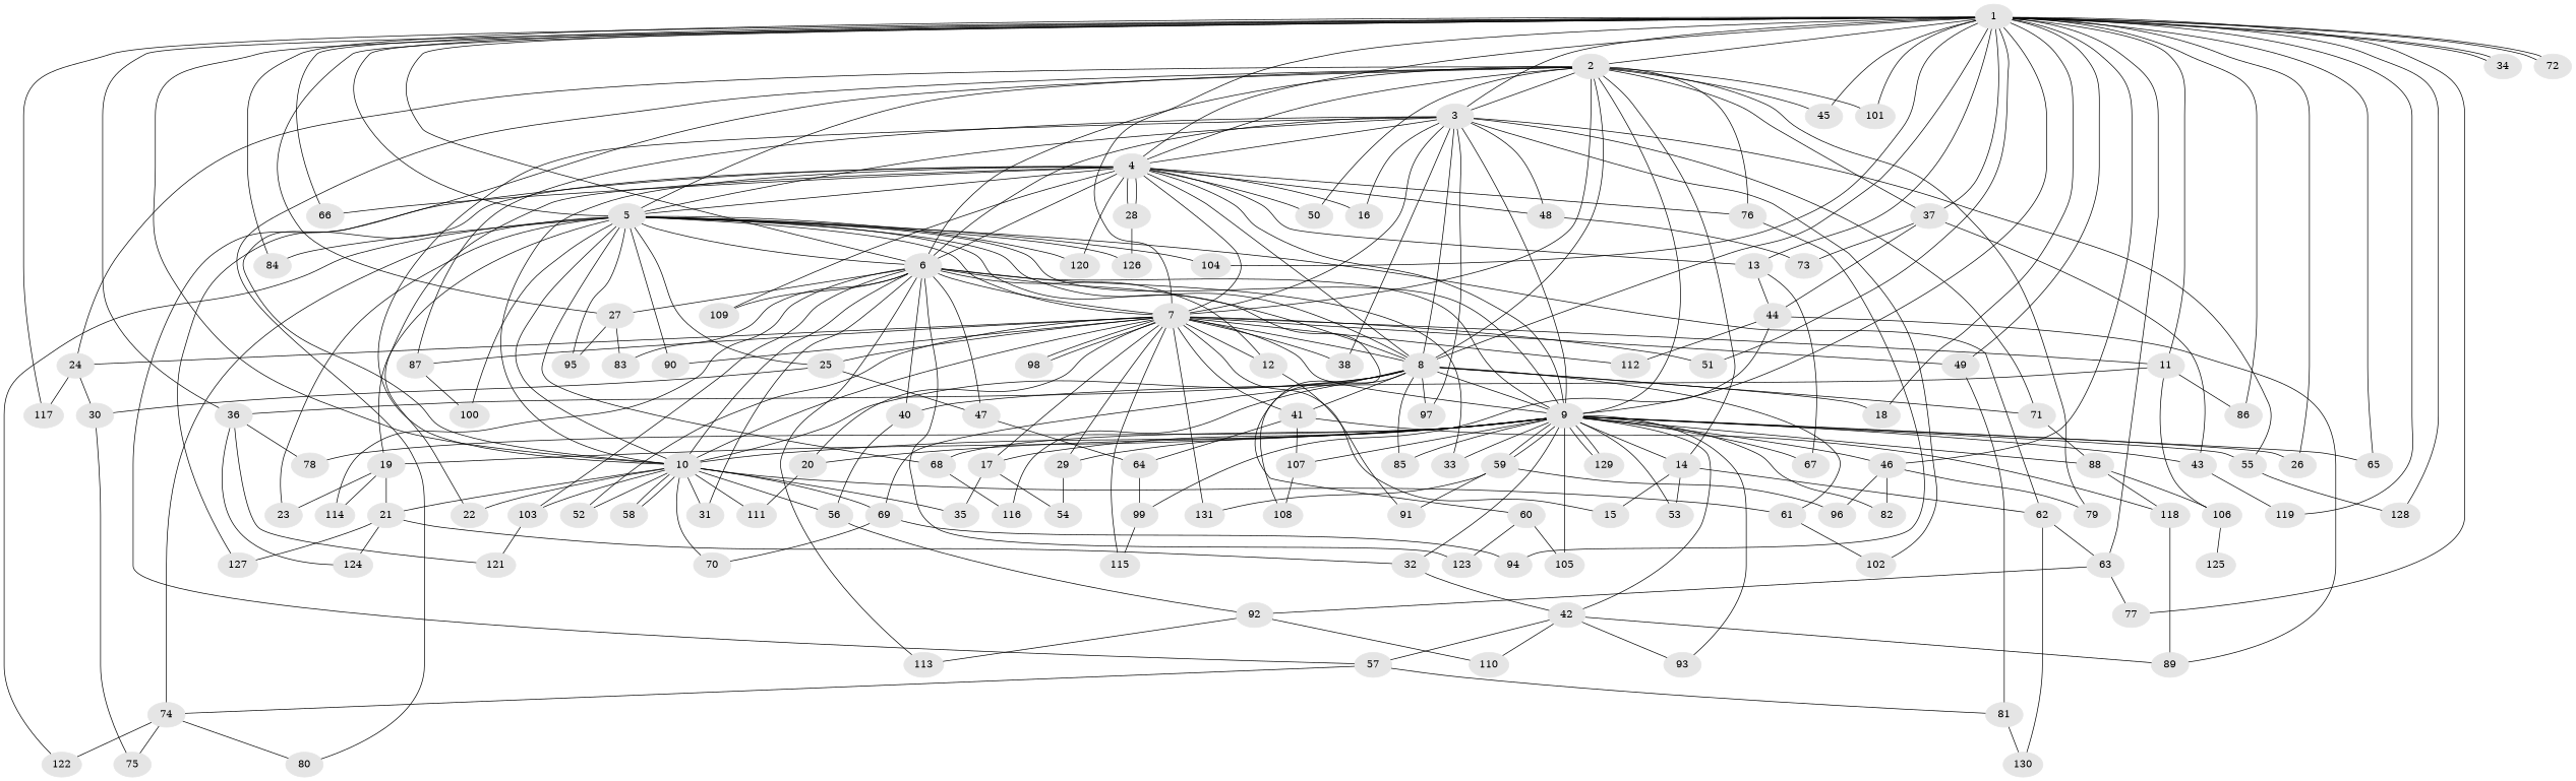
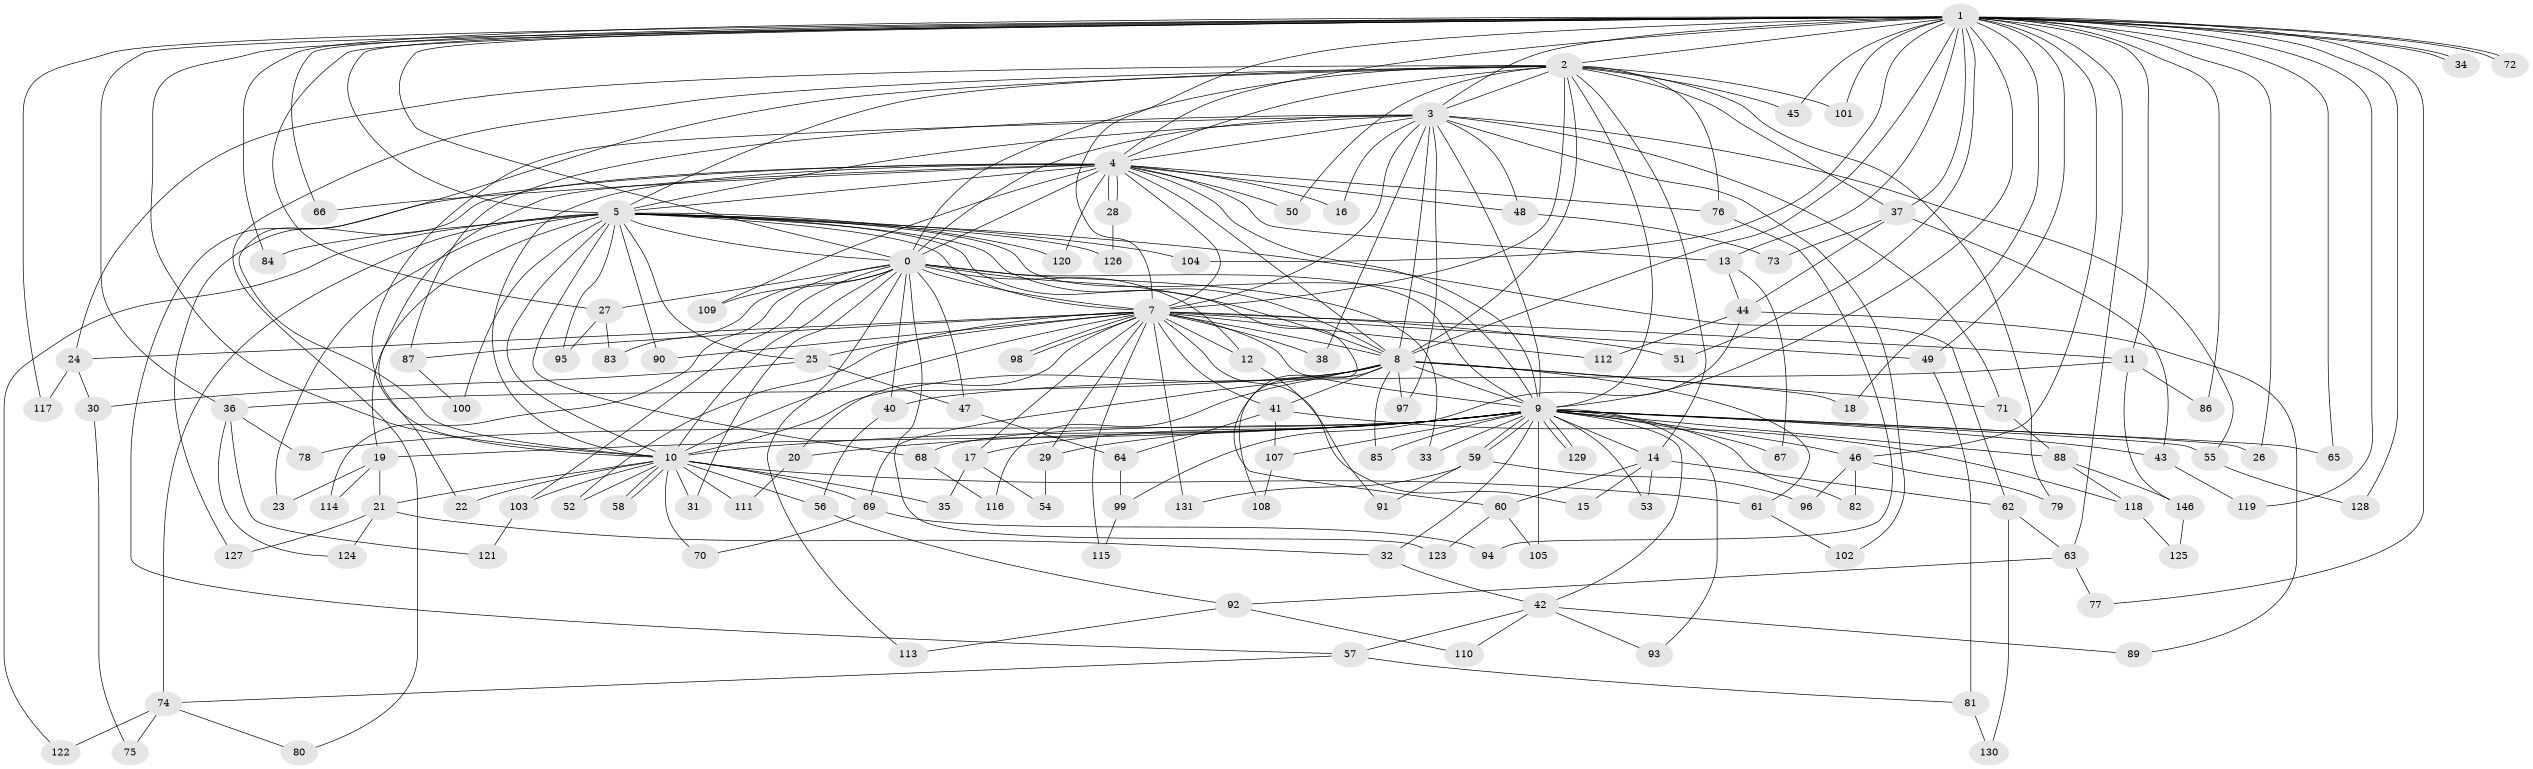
  graph {
    node [color=gray90 style=filled]
    1
    2
    3
    4
    5
-   6
+   6 [label=0]
    7
    8
    9
    10
    11
    13
    18
    26
    27
    34
    36
    37
    45
    46
    49
    51
    63
    65
    66
    72
    77
    84
    86
    101
    104
    117
    119
    128
    14
    24
    50
    76
    79
    80
    16
    38
    48
    55
    71
    87
    97
    102
    22
    28
    57
    109
    120
    127
    19
    23
    25
    60
    62
    68
    74
    90
    95
    100
    122
    126
    12
    31
    33
    40
    47
    83
    103
    113
    114
    123
    15
    17
    20
    29
    41
    52
    98
    112
    115
    131
    61
    69
    85
    108
    116
    32
    42
    43
    53
    59
    67
    78
    82
    88
    93
    105
    107
    129
    21
    35
    56
    58
    70
    111
-   106
+   106 [label=146]
    44
    124
    121
    73
    96
    81
    92
    30
    94
    130
    75
    91
    64
    54
    118
    89
    110
    125
    99
    1 -- 2
    1 -- 3
    1 -- 4
    1 -- 5
    1 -- 6
    1 -- 7
    1 -- 8
    1 -- 9
    1 -- 10
    1 -- 11
    1 -- 13
    1 -- 18
    1 -- 26
    1 -- 27
    1 -- 34
    1 -- 34
    1 -- 36
    1 -- 37
    1 -- 45
    1 -- 46
    1 -- 49
    1 -- 51
    1 -- 63
    1 -- 65
    1 -- 66
    1 -- 72
    1 -- 72
    1 -- 77
    1 -- 84
    1 -- 86
    1 -- 101
    1 -- 104
    1 -- 117
    1 -- 119
    1 -- 128
    2 -- 3
    2 -- 4
    2 -- 5
    2 -- 6
    2 -- 7
    2 -- 8
    2 -- 9
    2 -- 10
    2 -- 37
    2 -- 45
    2 -- 101
    2 -- 14
    2 -- 24
    2 -- 50
    2 -- 76
    2 -- 79
    2 -- 80
    3 -- 4
    3 -- 5
    3 -- 6
    3 -- 7
    3 -- 8
    3 -- 9
    3 -- 10
    3 -- 16
    3 -- 38
    3 -- 48
    3 -- 55
    3 -- 71
    3 -- 87
    3 -- 97
    3 -- 102
    4 -- 5
    4 -- 6
    4 -- 7
    4 -- 8
    4 -- 9
    4 -- 10
    4 -- 13
    4 -- 66
    4 -- 50
    4 -- 76
    4 -- 16
    4 -- 48
    4 -- 22
    4 -- 28
    4 -- 28
    4 -- 57
    4 -- 109
    4 -- 120
    4 -- 127
    5 -- 6
    5 -- 7
    5 -- 8
    5 -- 9
    5 -- 10
    5 -- 84
    5 -- 104
    5 -- 120
    5 -- 19
    5 -- 23
    5 -- 25
    5 -- 60
    5 -- 62
    5 -- 68
    5 -- 74
    5 -- 90
    5 -- 95
    5 -- 100
    5 -- 122
    5 -- 126
    6 -- 7
    6 -- 8
    6 -- 9
    6 -- 10
    6 -- 27
    6 -- 109
    6 -- 12
    6 -- 31
    6 -- 33
    6 -- 40
    6 -- 47
    6 -- 83
    6 -- 103
    6 -- 113
    6 -- 114
    6 -- 123
    7 -- 8
    7 -- 9
    7 -- 10
    7 -- 11
    7 -- 49
    7 -- 51
    7 -- 24
    7 -- 38
    7 -- 87
    7 -- 25
    7 -- 90
    7 -- 12
    7 -- 15
    7 -- 17
    7 -- 20
    7 -- 29
    7 -- 41
    7 -- 52
    7 -- 98
    7 -- 98
    7 -- 112
    7 -- 115
    7 -- 131
    8 -- 9
    8 -- 10
    8 -- 18
    8 -- 36
    8 -- 71
    8 -- 97
    8 -- 41
    8 -- 61
    8 -- 69
    8 -- 85
    8 -- 108
    8 -- 116
    9 -- 10
    9 -- 26
    9 -- 46
    9 -- 65
    9 -- 14
    9 -- 55
    9 -- 19
    9 -- 68
    9 -- 33
    9 -- 17
    9 -- 20
    9 -- 29
    9 -- 85
    9 -- 32
    9 -- 42
    9 -- 43
    9 -- 53
    9 -- 59
    9 -- 59
    9 -- 67
    9 -- 78
    9 -- 82
    9 -- 88
    9 -- 93
    9 -- 105
    9 -- 107
    9 -- 129
    9 -- 129
    10 -- 22
    10 -- 31
    10 -- 103
    10 -- 52
    10 -- 61
    10 -- 69
    10 -- 21
    10 -- 35
    10 -- 56
    10 -- 58
    10 -- 58
    10 -- 70
    10 -- 111
    11 -- 86
    11 -- 40
    11 -- 106
    13 -- 67
    13 -- 44
    27 -- 95
    27 -- 83
    36 -- 78
    36 -- 124
    36 -- 121
    37 -- 43
    37 -- 44
    37 -- 73
    46 -- 79
    46 -- 82
    46 -- 96
    49 -- 81
    63 -- 77
    63 -- 92
+   14 -- 60
    14 -- 62
    14 -- 15
    14 -- 53
    24 -- 117
    24 -- 30
    76 -- 94
    48 -- 73
    55 -- 128
    71 -- 88
    87 -- 100
    28 -- 126
    57 -- 74
    57 -- 81
    19 -- 23
    19 -- 114
    19 -- 21
    25 -- 47
    25 -- 30
    60 -- 123
    60 -- 105
    62 -- 63
    62 -- 130
    68 -- 116
    74 -- 80
    74 -- 122
    74 -- 75
    12 -- 91
    40 -- 56
    47 -- 64
    103 -- 121
    17 -- 35
    17 -- 54
    20 -- 111
    29 -- 54
    41 -- 107
    41 -- 64
    41 -- 118
    61 -- 102
    69 -- 70
    69 -- 94
    32 -- 42
    42 -- 57
    42 -- 93
    42 -- 89
    42 -- 110
    43 -- 119
    59 -- 131
    59 -- 96
    59 -- 91
    88 -- 106
    88 -- 118
    107 -- 108
    21 -- 127
    21 -- 32
    21 -- 124
    56 -- 92
    106 -- 125
    44 -- 112
    44 -- 89
    44 -- 99
    81 -- 130
    92 -- 113
    92 -- 110
    30 -- 75
    64 -- 99
-   118 -- 89
+   118 -- 125
    99 -- 115
  }
